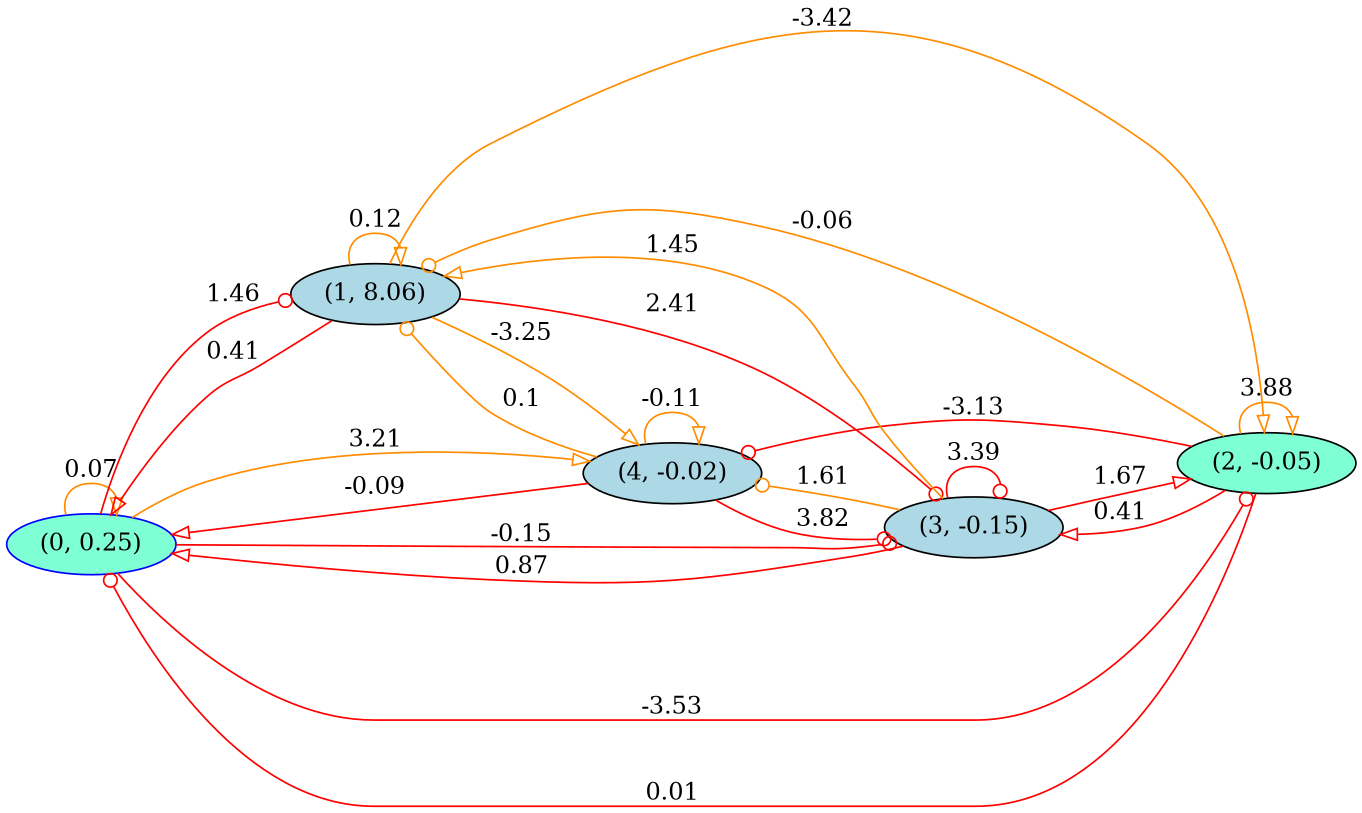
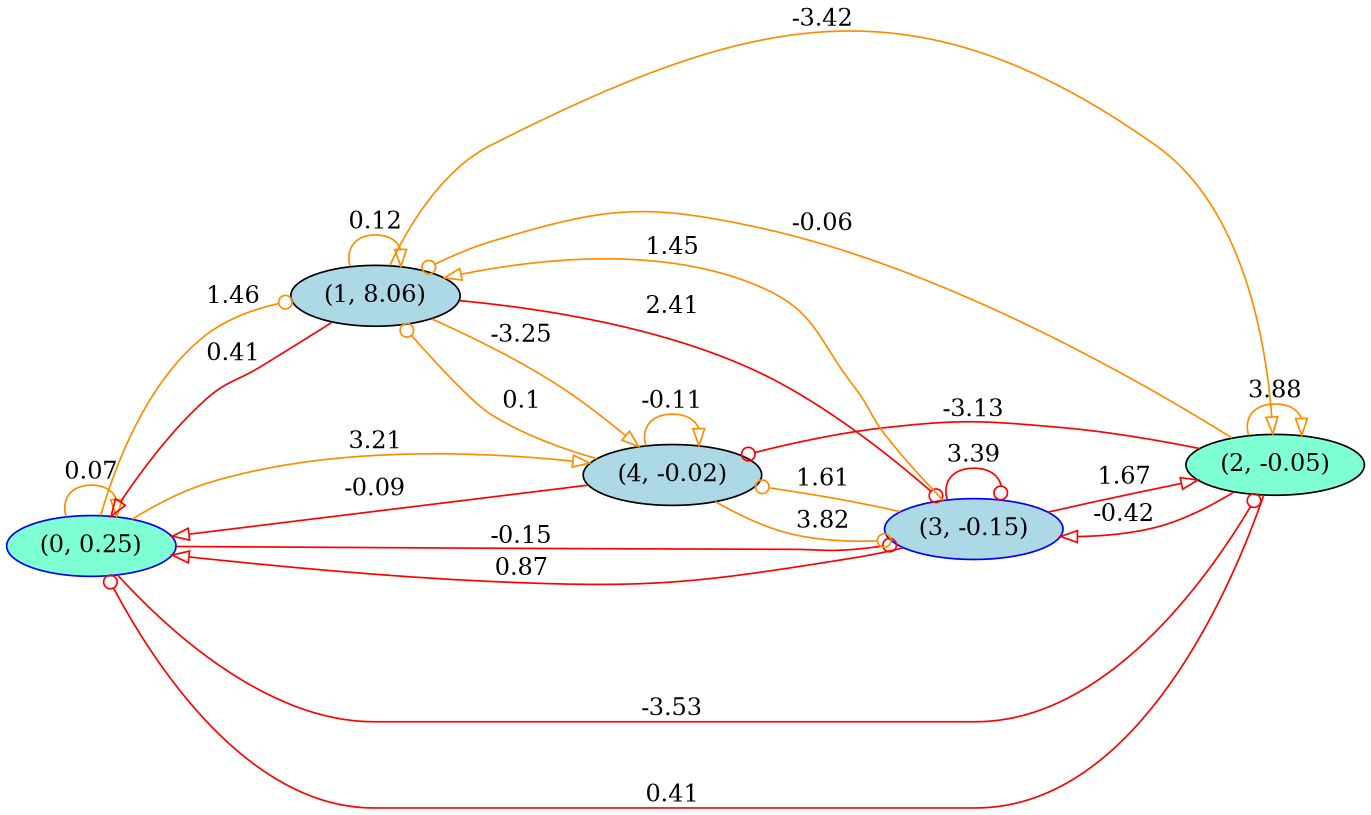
  digraph {
    rankdir=LR
    node [color=black fillcolor=lightblue style=filled]
    edge [arrowhead=onormal color=darkorange]
    n1 [color=blue fillcolor=aquamarine label="(0, 0.25)"]
    n2 [label="(1, 8.06)"]
    n3 [fillcolor=aquamarine label="(2, -0.05)"]
-   n4 [label="(3, -0.15)"]
+   n4 [color=blue label="(3, -0.15)"]
    n5 [label="(4, -0.02)"]
    n1 -> n1 [label=0.07]
-   n1 -> n2 [arrowhead=odot color=red label=1.46]
+   n1 -> n2 [arrowhead=odot label=1.46]
    n1 -> n3 [arrowhead=odot color=red label=-3.53]
    n1 -> n4 [arrowhead=odot color=red label=-0.15]
    n1 -> n5 [label=3.21]
    n2 -> n1 [color=red label=0.41]
    n2 -> n2 [label=0.12]
    n2 -> n3 [label=-3.42]
    n2 -> n4 [arrowhead=odot color=red label=2.41]
    n2 -> n5 [label=-3.25]
-   n3 -> n1 [arrowhead=odot color=red label=0.01]
+   n3 -> n1 [arrowhead=odot color=red label=0.41]
    n3 -> n2 [arrowhead=odot label=-0.06]
    n3 -> n3 [label=3.88]
-   n3 -> n4 [color=red label=0.41]
+   n3 -> n4 [color=red label=-0.42]
    n3 -> n5 [arrowhead=odot color=red label=-3.13]
    n4 -> n1 [color=red label=0.87]
    n4 -> n2 [label=1.45]
    n4 -> n3 [color=red label=1.67]
    n4 -> n4 [arrowhead=odot color=red label=3.39]
    n4 -> n5 [arrowhead=odot label=1.61]
    n5 -> n1 [color=red label=-0.09]
    n5 -> n2 [arrowhead=odot label=0.1]
-   n5 -> n4 [arrowhead=odot color=red label=3.82]
+   n5 -> n4 [arrowhead=odot label=3.82]
    n5 -> n5 [label=-0.11]
  }
